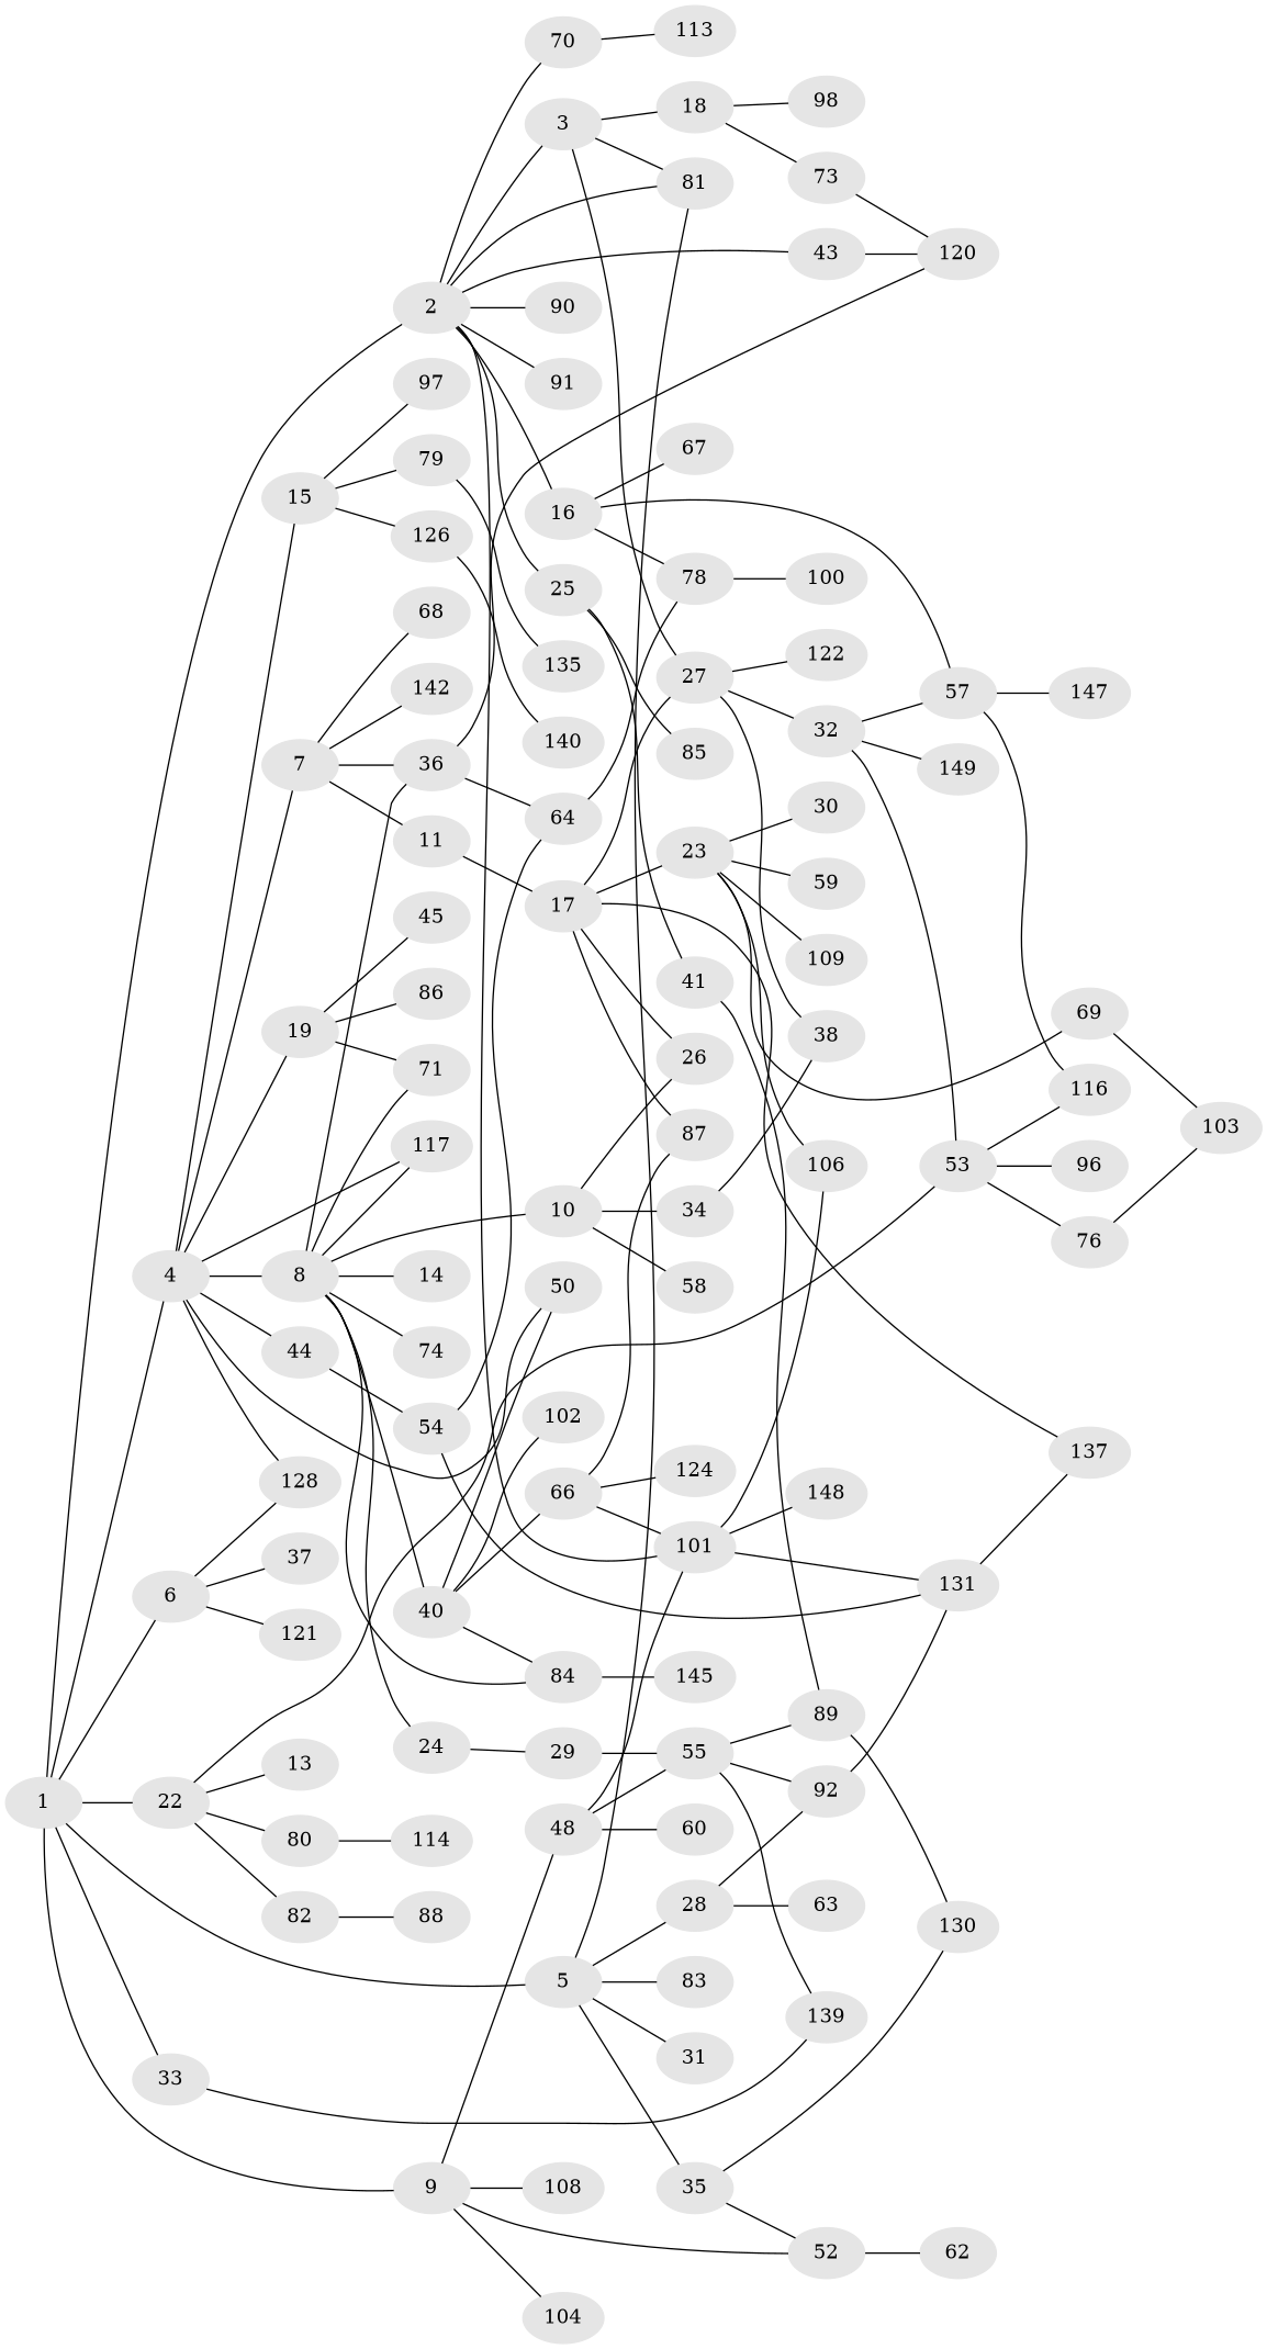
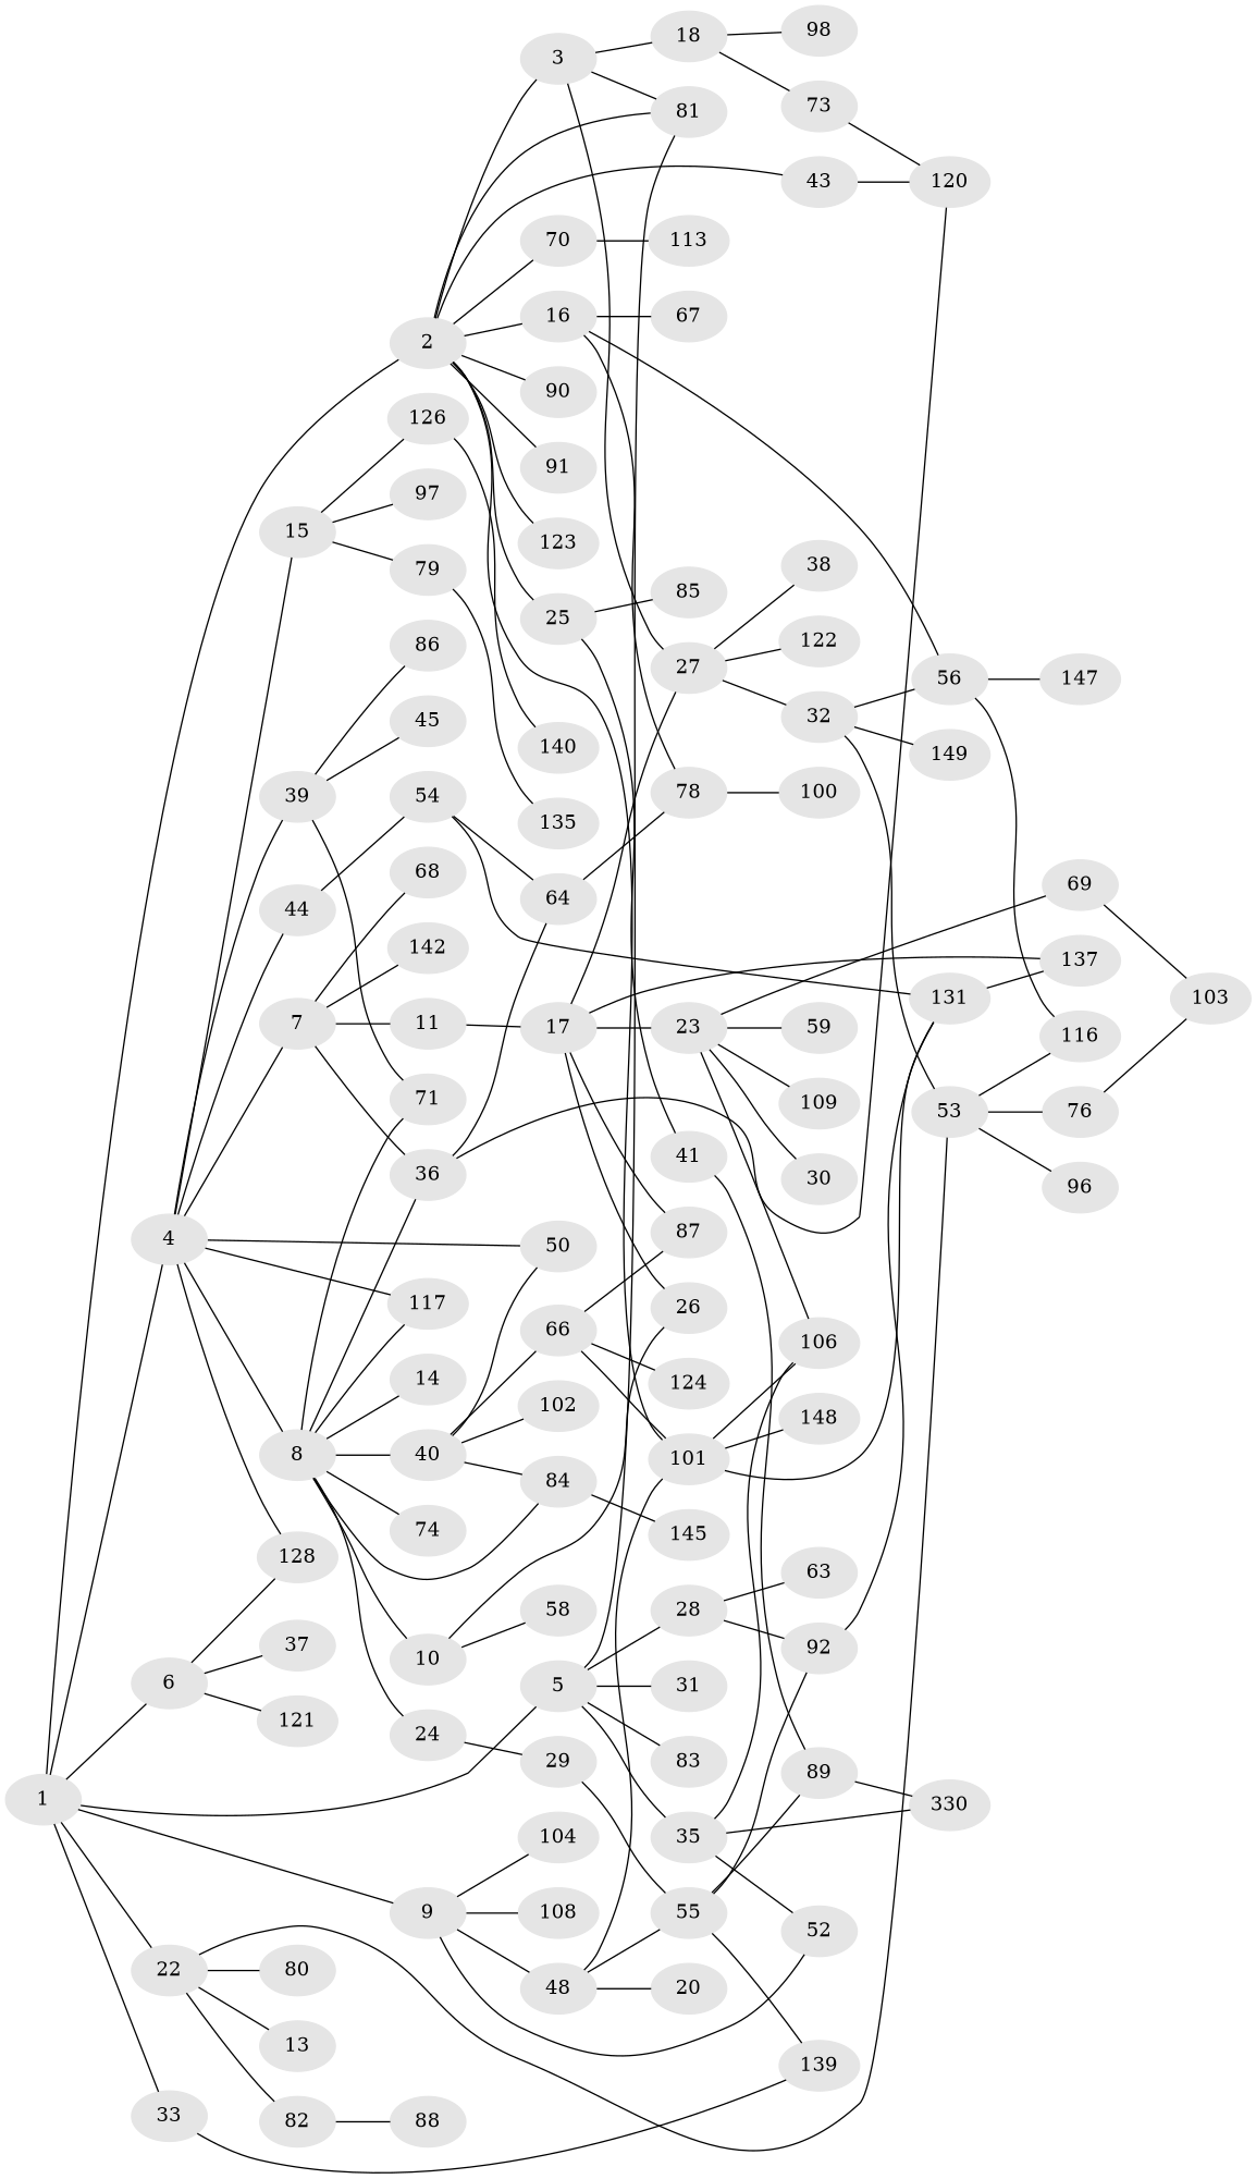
  graph {
    rankdir=LR
    node [color=gray90 style=filled]
    2 [super="+22"]
    3 [super="+61"]
    16 [super="+105"]
    25
    43
    70
    81
    90
    91
    101 [super="+138"]
+   123
    1
    4 [super="+47"]
    5 [super="+110"]
    6 [super="+21"]
    9 [super="+144"]
    n17 [label=22 super="+46"]
    33
    7 [super="+42"]
    8 [super="+129"]
    15 [super="+57"]
-   19 [super="+20"]
+   19 [super="+20" label=39]
    44 [super="+143"]
    50
    117
    128
    28 [super="+39"]
    31
    35 [super="+133"]
    83
    37
    121
    48
    52
    104
    108
    13
    53 [super="+107"]
    80
    82
    139
    18 [super="+115"]
    27 [super="+119"]
-   56 [super="+127" label=57]
+   56 [super="+127"]
    67
    78
    41
    85
    120 [super="+125"]
    113
    106 [super="+146"]
    131 [super="+136"]
    148
    73
    98
    32 [super="+75"]
    38 [super="+94"]
    122
    11
    36 [super="+65"]
    68
    142
    10
    14
    24
    40 [super="+49"]
    71
    74
    84 [super="+134"]
    79 [super="+99"]
    97
    126
    45
    86
    54 [super="+111"]
    63
    92
-   130
+   130 [label=330]
    17 [super="+132"]
    64 [super="+77"]
    26
-   34 [super="+112"]
    58
    29 [super="+51"]
    66 [super="+118"]
    102
    145
    55 [super="+95"]
-   60
-   62 [super="+93"]
+   60 [label=20]
    23 [super="+72"]
    87
    137
    76
    96
    116
-   114
    88
    135
    140
    147
    100
    30 [super="+141"]
    59
    69
    109
    103
    89
    149
    124
    2 -- 3
    2 -- 16
    2 -- 25
    2 -- 43
    2 -- 70
    2 -- 81
    2 -- 90
    2 -- 91
    2 -- 101
+   2 -- 123
    3 -- 81
    3 -- 18
    3 -- 27
    16 -- 56
    16 -- 67
    16 -- 78
    25 -- 41
    25 -- 85
    43 -- 120
    70 -- 113
    101 -- 106
    101 -- 131
    101 -- 148
    1 -- 2
    1 -- 4
    1 -- 5
    1 -- 6
    1 -- 9
    1 -- n17
    1 -- 33
    4 -- 7
    4 -- 8
    4 -- 15
    4 -- 19
    4 -- 44
    4 -- 50
    4 -- 117
    4 -- 128
    5 -- 81
    5 -- 28
    5 -- 31
    5 -- 35
    5 -- 83
    6 -- 128
    6 -- 37
    6 -- 121
    9 -- 48
    9 -- 52
    9 -- 104
    9 -- 108
    n17 -- 13
    n17 -- 53
    n17 -- 80
    n17 -- 82
    33 -- 139
    7 -- 11
    7 -- 36
    7 -- 68
    7 -- 142
    8 -- 117
    8 -- 36
    8 -- 10
    8 -- 14
    8 -- 24
    8 -- 40 [weight=2]
    8 -- 71
    8 -- 74
    8 -- 84
    15 -- 79
    15 -- 97
    15 -- 126
    19 -- 71
    19 -- 45
    19 -- 86
    44 -- 54
    28 -- 63
    28 -- 92
    35 -- 52
+   35 -- 106
    35 -- 130
    48 -- 101
    48 -- 55
    48 -- 60
-   52 -- 62
    53 -- 76
    53 -- 96
    53 -- 116
-   80 -- 114
    82 -- 88
    18 -- 73
    18 -- 98
    27 -- 32
    27 -- 38
    27 -- 122
    56 -- 116
    56 -- 147
    78 -- 100
    41 -- 89
    131 -- 137
    73 -- 120
    32 -- 53
    32 -- 56
    32 -- 149
    11 -- 17
    36 -- 120
    36 -- 64
    10 -- 26
-   10 -- 34
    10 -- 58
    24 -- 29
    40 -- 50
    40 -- 84
    40 -- 66
    40 -- 102
    84 -- 145
    79 -- 135
    126 -- 140
    54 -- 131
    54 -- 64
    92 -- 131
    17 -- 27
    17 -- 26
    17 -- 23
    17 -- 87
    17 -- 137
    64 -- 78
-   34 -- 38
    29 -- 55
    66 -- 101
    66 -- 87
    66 -- 124
    55 -- 139
    55 -- 92
    55 -- 89
    23 -- 106
    23 -- 30
    23 -- 59
    23 -- 69
    23 -- 109
    76 -- 103
    69 -- 103
    89 -- 130
  }
